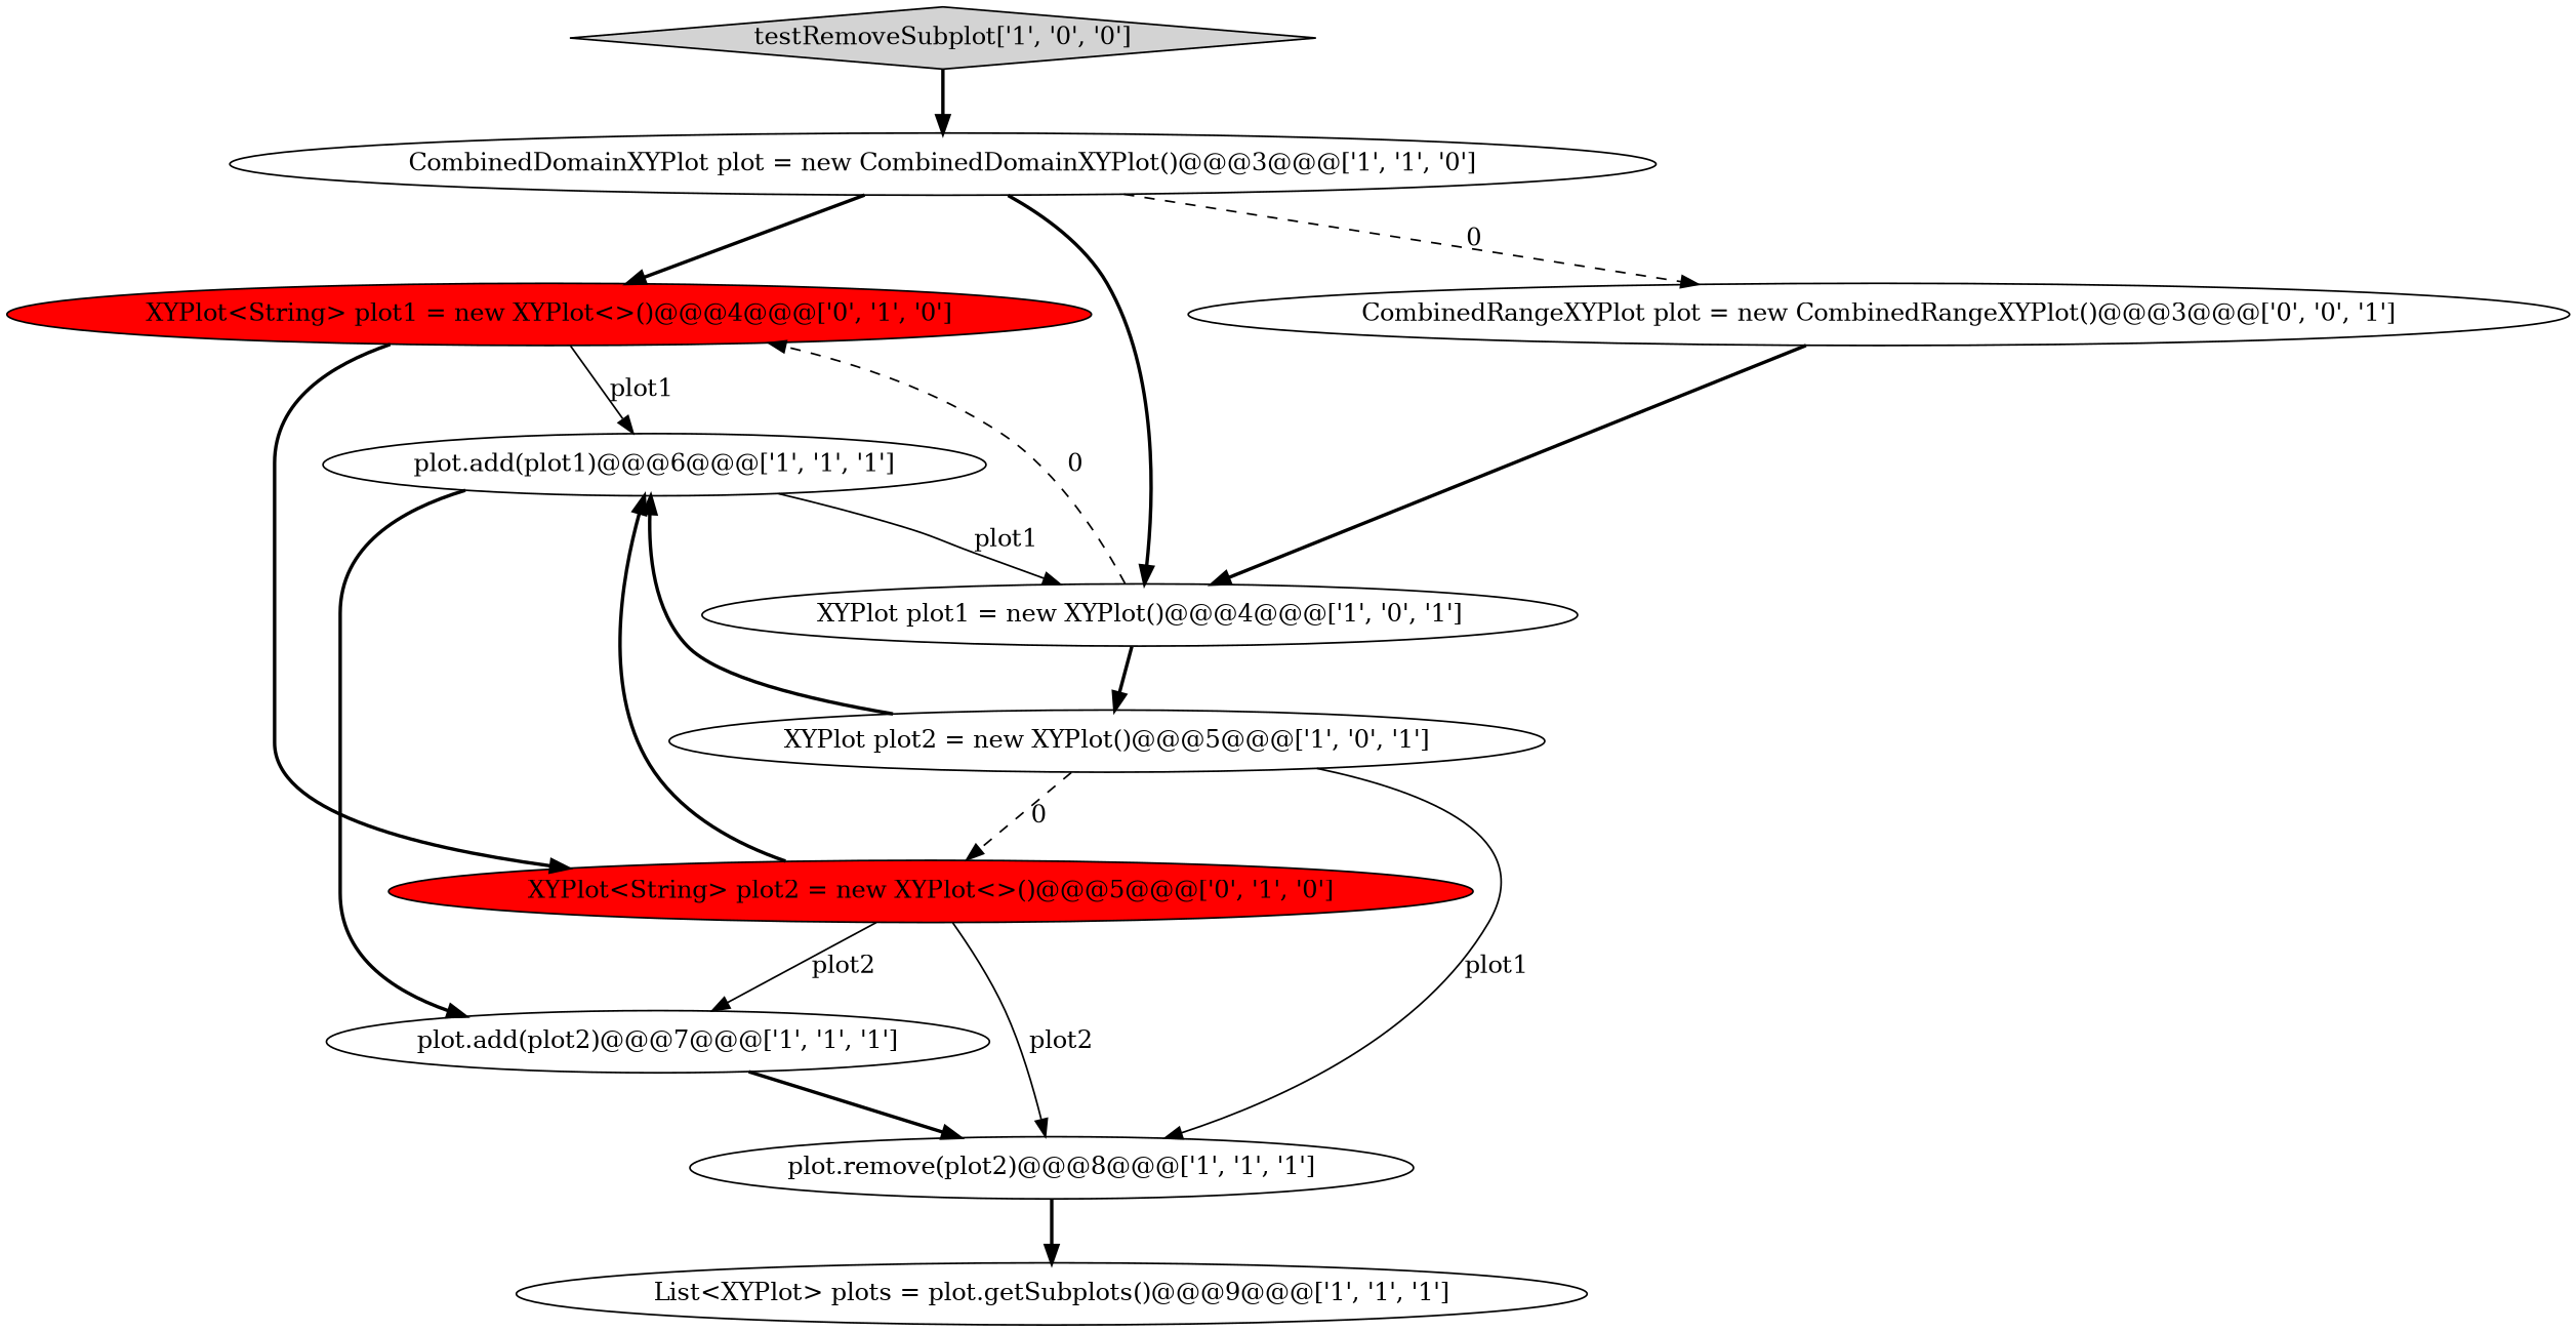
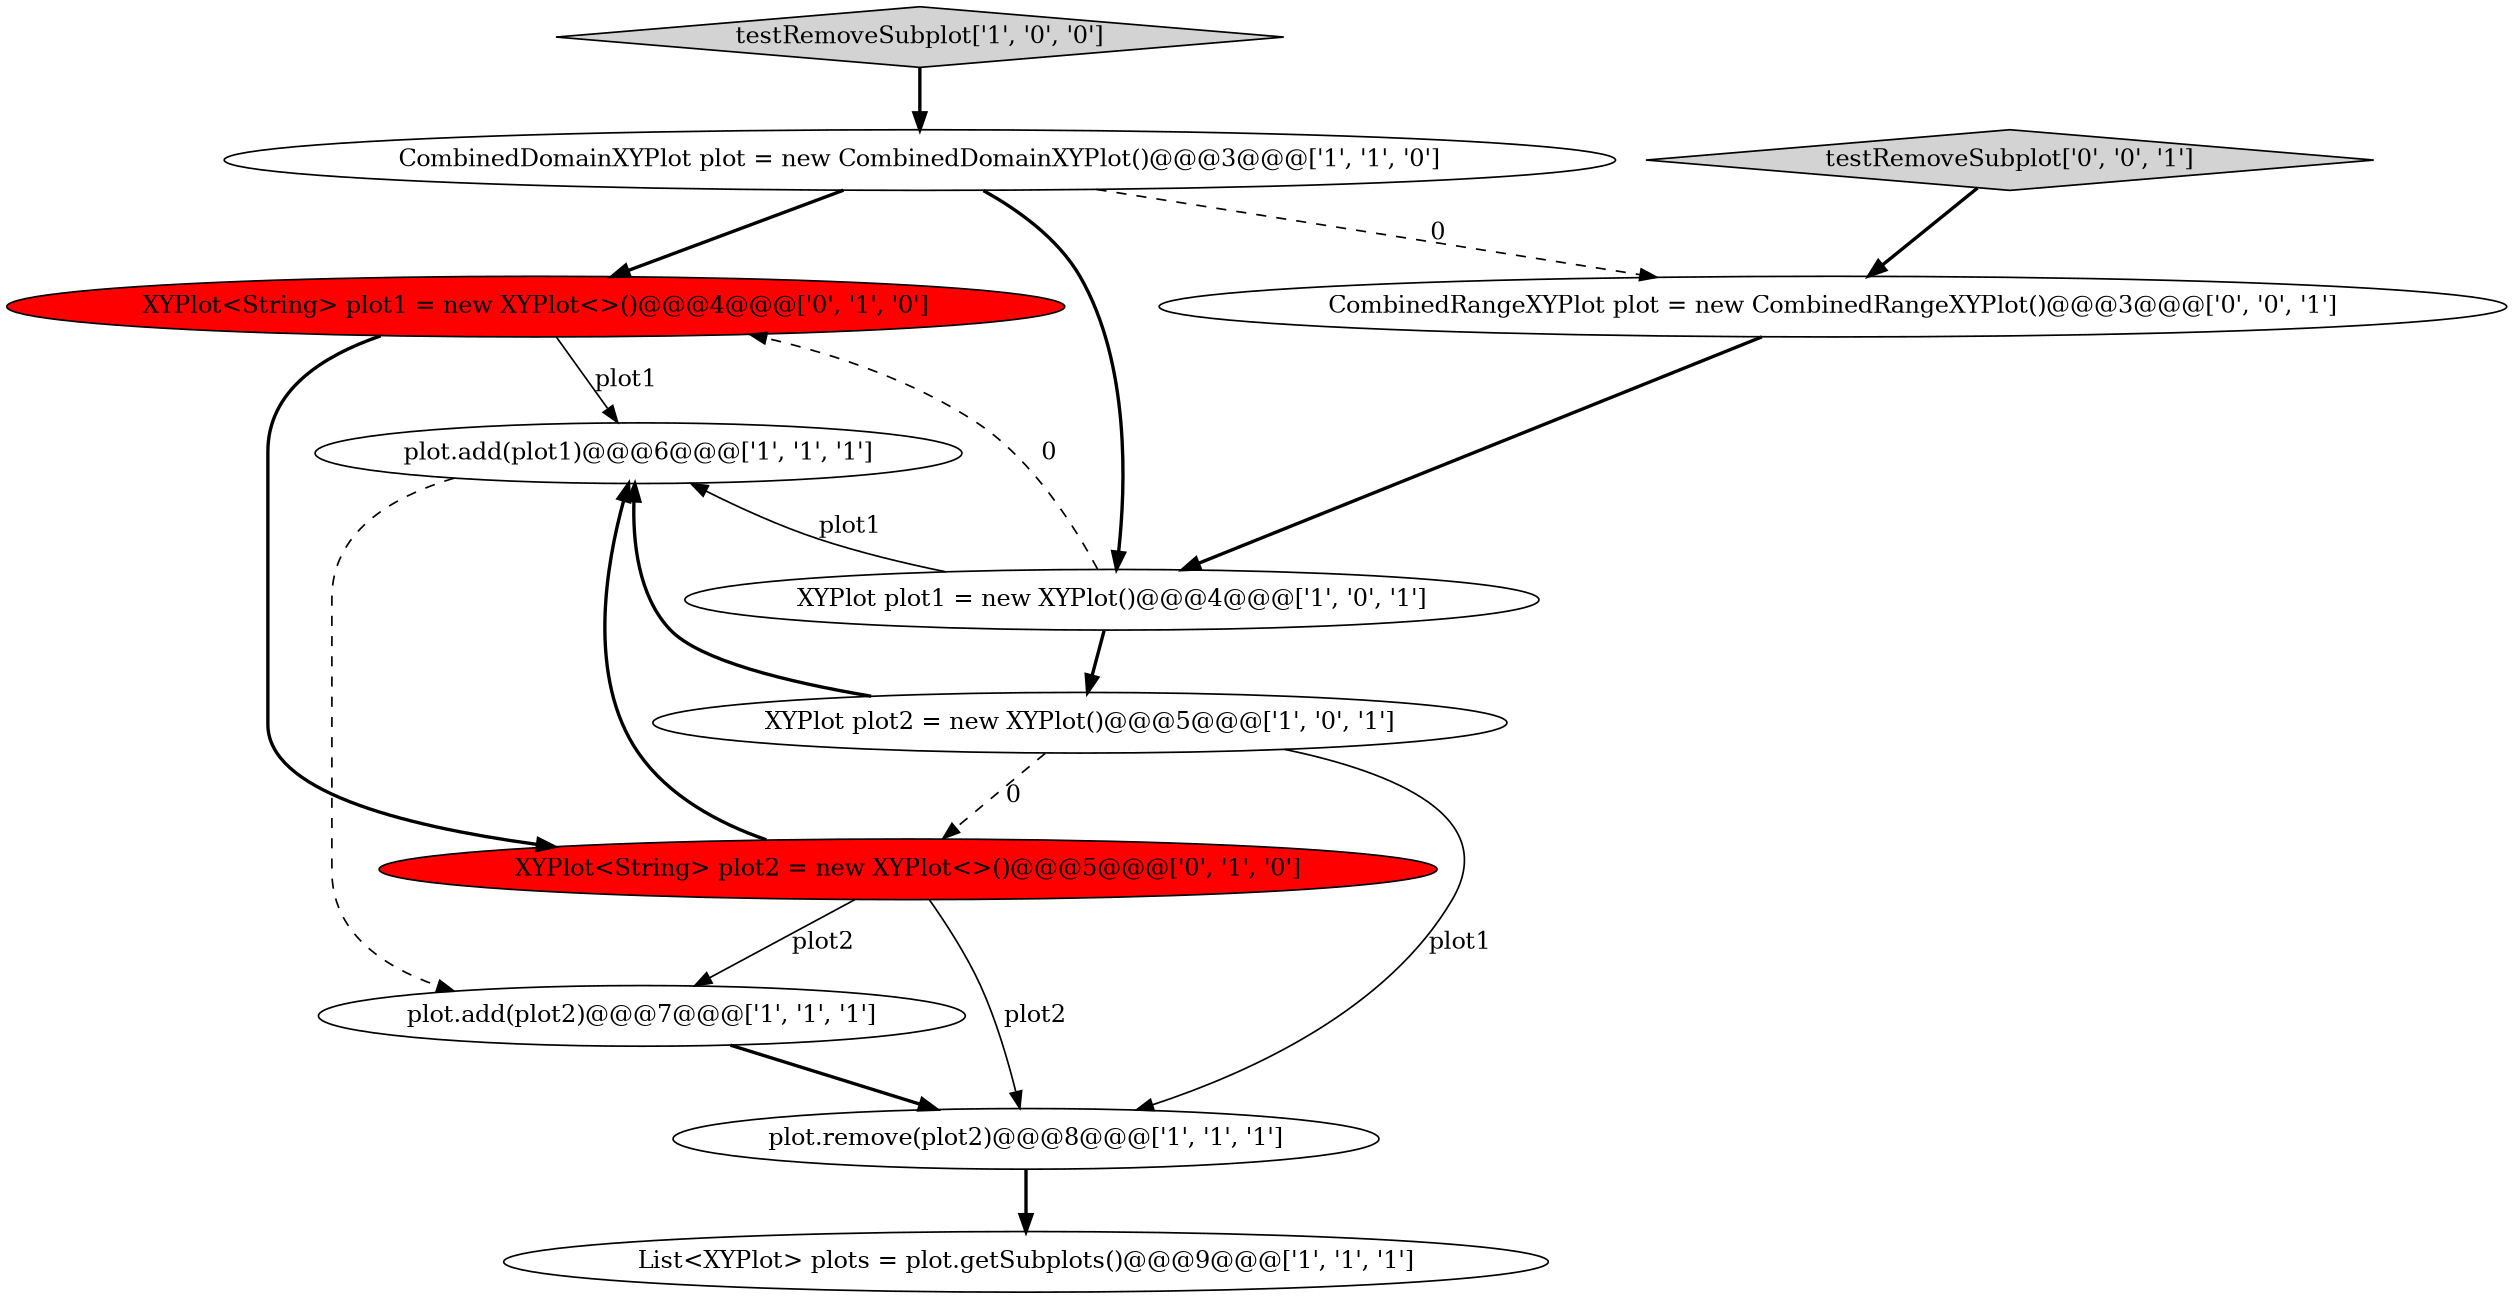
  digraph {
    node [fillcolor=white shape=ellipse style=filled]
    edge [style=bold]
    n1 [label="CombinedDomainXYPlot plot = new CombinedDomainXYPlot()@@@3@@@['1', '1', '0']"]
    n2 [fillcolor=red label="XYPlot<String> plot1 = new XYPlot<>()@@@4@@@['0', '1', '0']"]
    n3 [label="XYPlot plot1 = new XYPlot()@@@4@@@['1', '0', '1']"]
    n4 [label="CombinedRangeXYPlot plot = new CombinedRangeXYPlot()@@@3@@@['0', '0', '1']"]
    n5 [label="plot.add(plot1)@@@6@@@['1', '1', '1']"]
    n6 [fillcolor=red label="XYPlot<String> plot2 = new XYPlot<>()@@@5@@@['0', '1', '0']"]
    n7 [label="XYPlot plot2 = new XYPlot()@@@5@@@['1', '0', '1']"]
    n8 [label="plot.add(plot2)@@@7@@@['1', '1', '1']"]
    n9 [label="plot.remove(plot2)@@@8@@@['1', '1', '1']"]
+   n10 [fillcolor=lightgray label="testRemoveSubplot['0', '0', '1']" shape=diamond]
    n11 [fillcolor=lightgray label="testRemoveSubplot['1', '0', '0']" shape=diamond]
    n12 [label="List<XYPlot> plots = plot.getSubplots()@@@9@@@['1', '1', '1']"]
    n1 -> n2
    n1 -> n3
    n1 -> n4 [label=0 style=dashed]
    n2 -> n5 [label=plot1 style=solid]
    n2 -> n6
    n3 -> n2 [label=0 style=dashed]
-   n5 -> n3 [label=plot1 style=solid]
+   n3 -> n5 [label=plot1 style=solid]
    n3 -> n7
    n4 -> n3
-   n5 -> n8
+   n5 -> n8 [style=dashed]
    n6 -> n5
    n6 -> n8 [label=plot2 style=solid]
    n6 -> n9 [label=plot2 style=solid]
    n7 -> n5
    n7 -> n6 [label=0 style=dashed]
    n7 -> n9 [label=plot1 style=solid]
    n8 -> n9
    n9 -> n12
+   n10 -> n4
    n11 -> n1
  }
